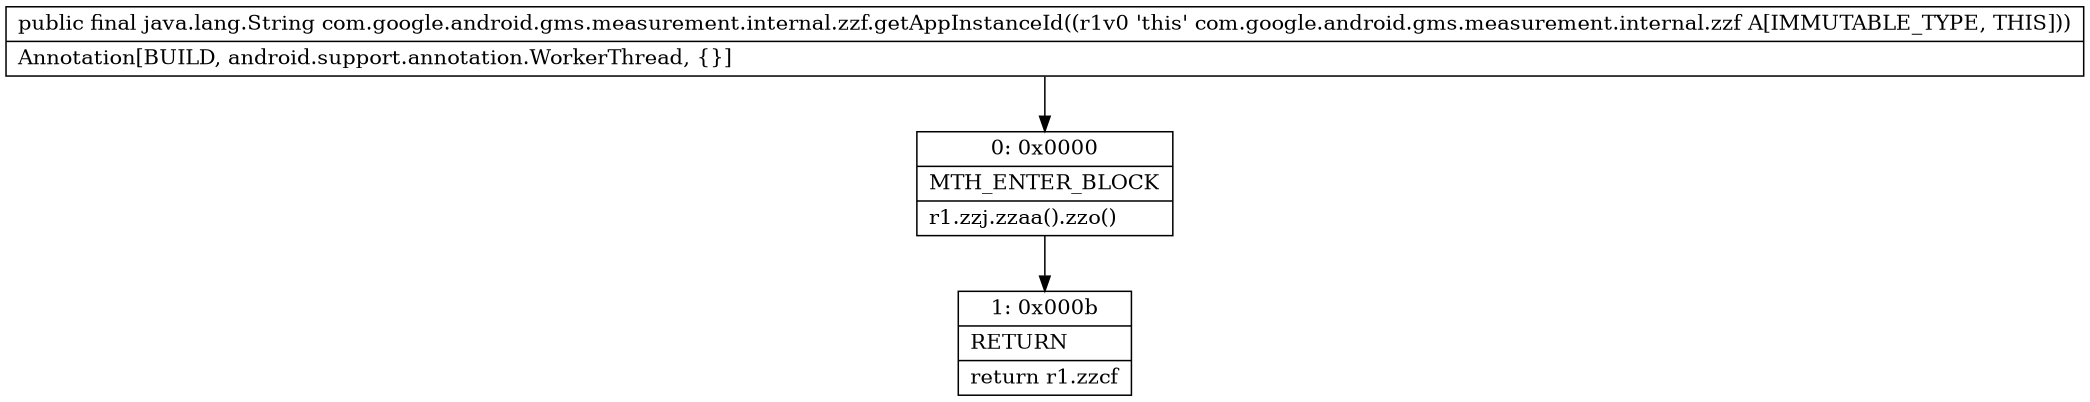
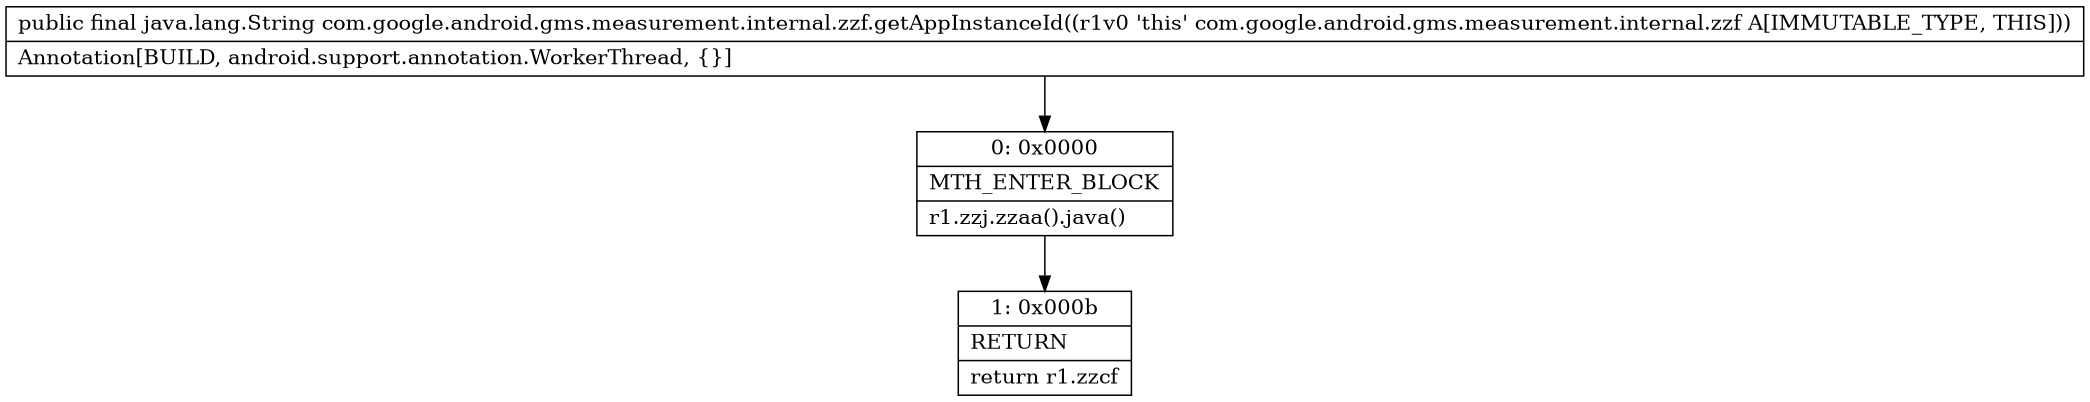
  digraph {
    node [shape=record]
-   n1 [label="{0\:\ 0x0000|MTH_ENTER_BLOCK\l|r1.zzj.zzaa().zzo()\l}"]
+   n1 [label="{0\:\ 0x0000|MTH_ENTER_BLOCK\l|r1.zzj.zzaa().java()\l}"]
    n2 [label="{1\:\ 0x000b|RETURN\l|return r1.zzcf\l}"]
    n3 [label="{public final java.lang.String com.google.android.gms.measurement.internal.zzf.getAppInstanceId((r1v0 'this' com.google.android.gms.measurement.internal.zzf A[IMMUTABLE_TYPE, THIS]))  | Annotation[BUILD, android.support.annotation.WorkerThread, \{\}]\l}"]
    n1 -> n2
    n3 -> n1
  }
